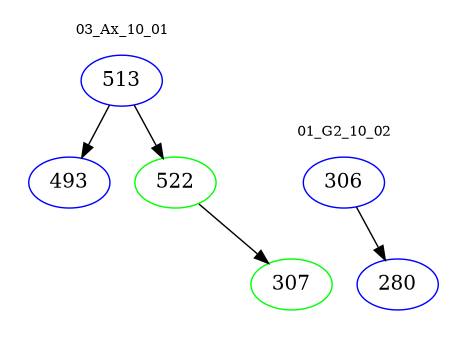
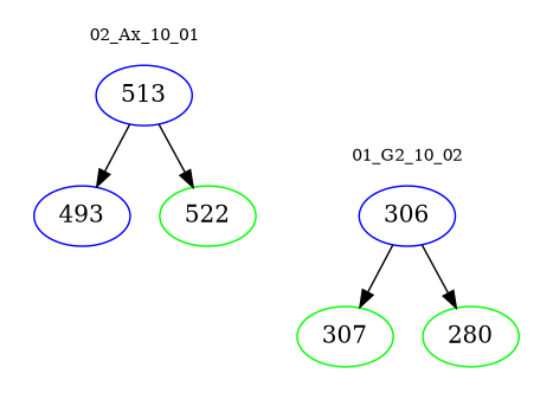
  digraph {
    node [color=blue]
    edge [color=black]
    n1 [label=513]
    n2 [label=493]
    n3 [color=green label=522]
    n4 [label=306]
-   n5 [label=280]
+   n5 [color=green label=280]
    n6 [color=green label=307]
    subgraph cluster_1 {
      color=white
      fontsize=10
-     label="03_Ax_10_01"
+     label="02_Ax_10_01"
      n1
      n2
      n3
    }
    subgraph cluster_2 {
      color=white
      fontsize=10
      label="01_G2_10_02"
      n4
      n5
      n6
    }
    n1 -> n2
    n1 -> n3
    n4 -> n5
-   n3 -> n6
+   n4 -> n6
  }
